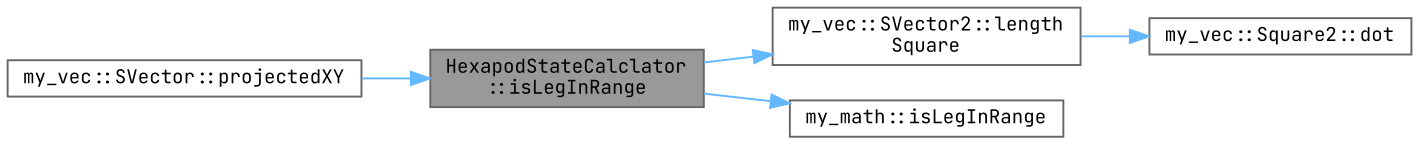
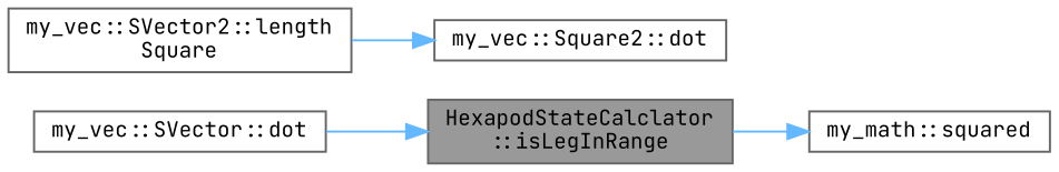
  digraph {
    fontname="JetBrains Mono"
    rankdir=LR
    node [color=grey40 fillcolor=white fontname="JetBrains Mono" fontsize=10 shape=box style=filled]
    edge [color=steelblue1 fontname="JetBrains Mono" fontsize=10 labelfontname=Helvetica labelfontsize=10 style=solid]
    n1 [color=gray40 fillcolor=grey60 fontcolor=black height=0.2 label="HexapodStateCalclator\l::isLegInRange" width=0.4]
    n2 [height=0.2 label="my_vec::SVector2::length\lSquare" width=0.4]
-   n3 [height=0.2 label="my_math::isLegInRange" width=0.4]
+   n3 [height=0.2 label="my_math::squared" width=0.4]
    n4 [height=0.2 label="my_vec::Square2::dot" width=0.4]
-   n5 [height=0.2 label="my_vec::SVector::projectedXY" width=0.4]
-   n1 -> n2
+   n5 [height=0.2 label="my_vec::SVector::dot" width=0.4]
    n1 -> n3
    n2 -> n4
    n5 -> n1
  }
